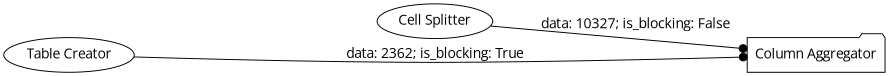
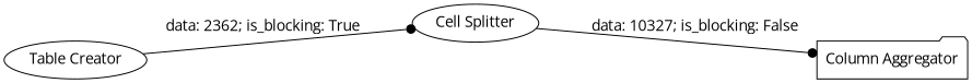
  digraph {
    fontname="Open Sans"
    rankdir=LR
    node [fontname="Open Sans" shape=ellipse]
    edge [arrowhead=dot fontname="Open Sans"]
    n1 [label="Table Creator"]
    n2 [label="Cell Splitter"]
    n3 [label="Column Aggregator" shape=folder]
-   n1 -> n3 [label="data: 2362; is_blocking: True"]
+   n1 -> n2 [label="data: 2362; is_blocking: True"]
    n2 -> n3 [label="data: 10327; is_blocking: False"]
  }
